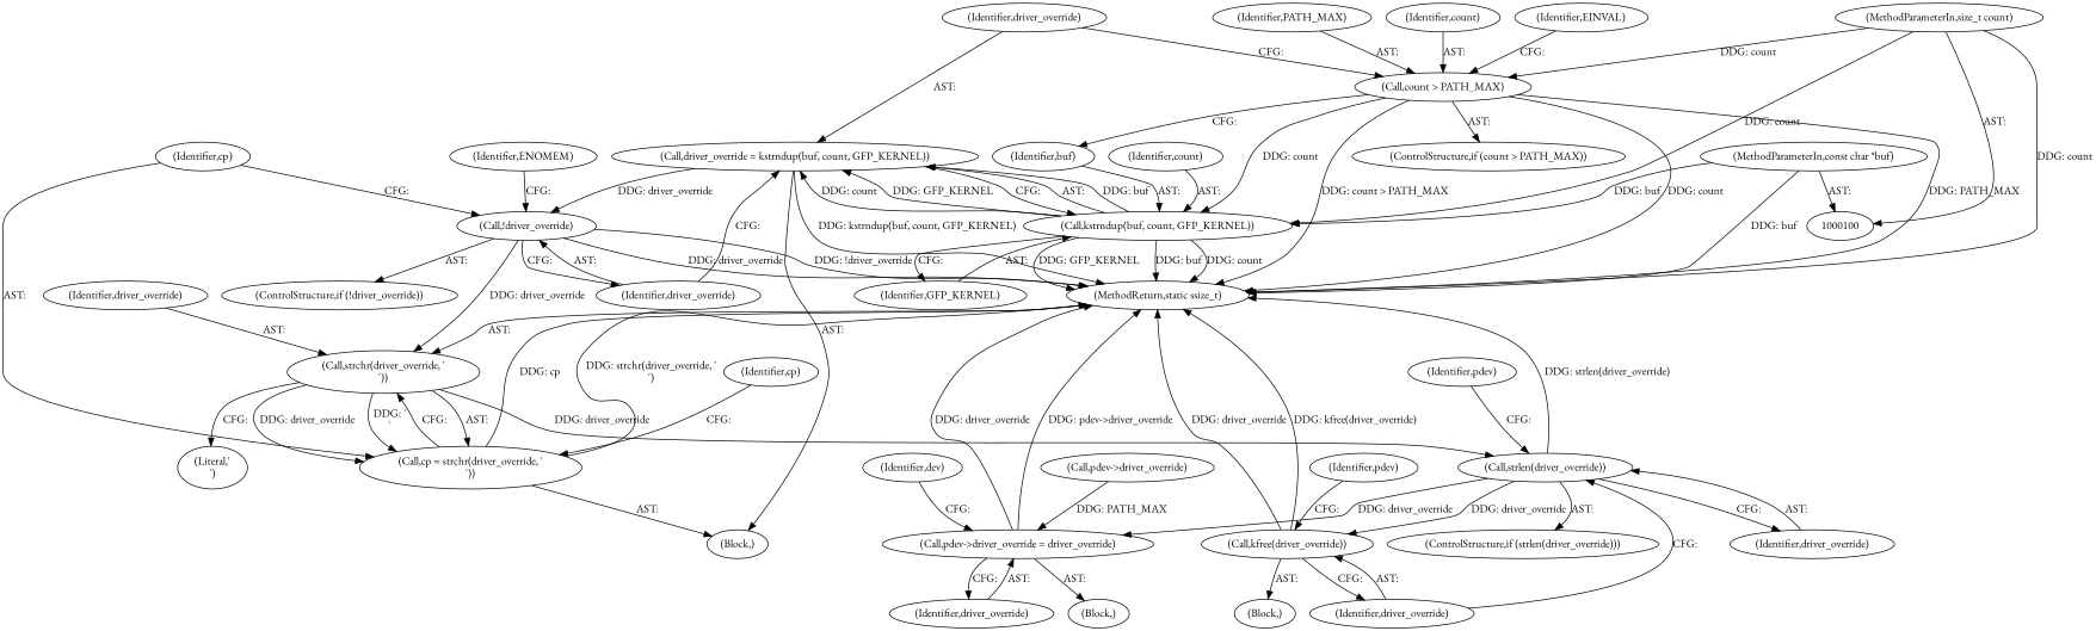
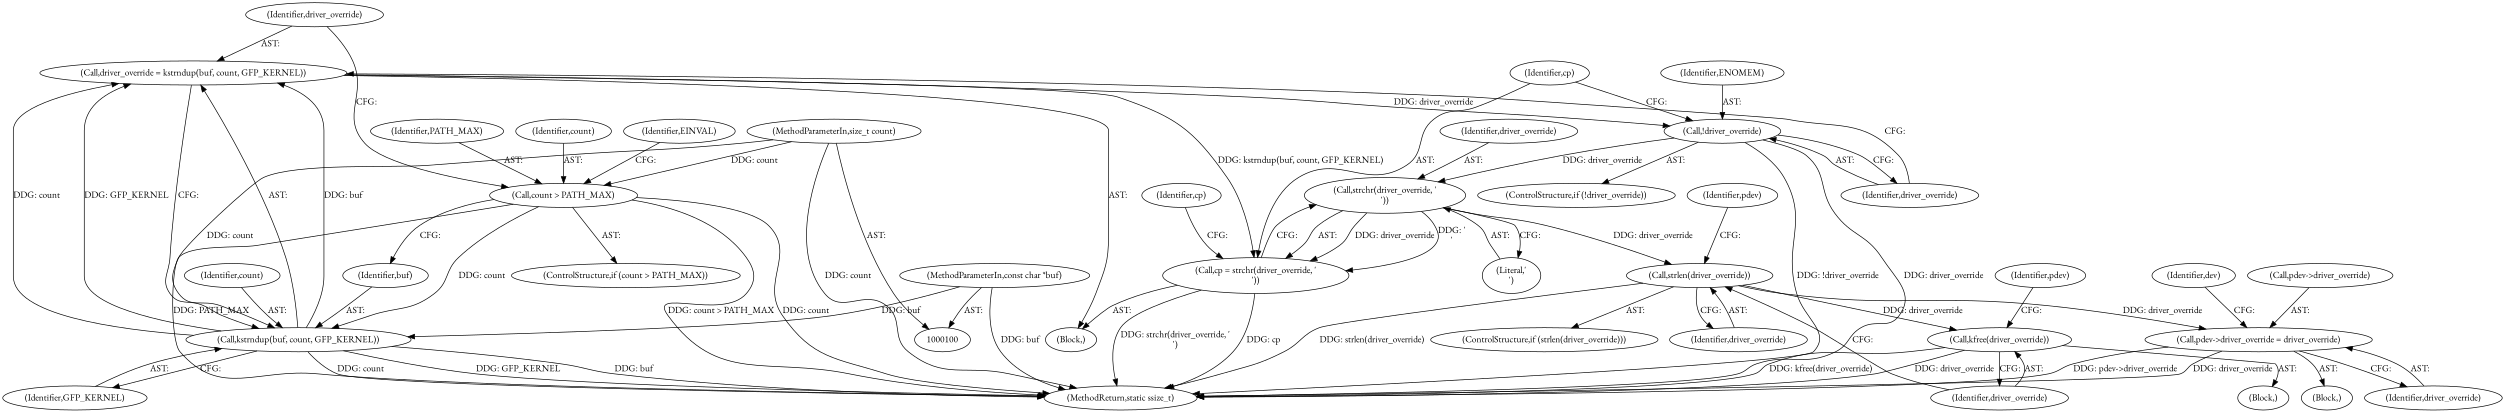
  digraph {
    fontname="EB Garamond"
    node [fontname="EB Garamond"]
    edge [fontname="EB Garamond"]
    n1 [label="(Call,driver_override = kstrndup(buf, count, GFP_KERNEL))"]
    n2 [label="(Call,kstrndup(buf, count, GFP_KERNEL))"]
    n3 [label="(Call,!driver_override)"]
    n4 [label="(Block,)"]
    n5 [label="(MethodReturn,static ssize_t)"]
    n6 [label="(Identifier,GFP_KERNEL)"]
    n7 [label="(Call,strchr(driver_override, '\n'))"]
    n8 [label="(Identifier,driver_override)"]
    n9 [label="(ControlStructure,if (!driver_override))"]
    n10 [label="(MethodParameterIn,const char *buf)"]
    1000100
    n12 [label="(Call,count > PATH_MAX)"]
    n13 [label="(ControlStructure,if (count > PATH_MAX))"]
    n14 [label="(Identifier,buf)"]
    n15 [label="(Identifier,PATH_MAX)"]
    n16 [label="(MethodParameterIn,size_t count)"]
    n17 [label="(Call,cp = strchr(driver_override, '\n'))"]
    n18 [label="(Call,strlen(driver_override))"]
    n19 [label="(Literal,'\n')"]
    n20 [label="(Call,pdev->driver_override = driver_override)"]
    n21 [label="(Call,kfree(driver_override))"]
    n22 [label="(ControlStructure,if (strlen(driver_override)))"]
    n23 [label="(Identifier,driver_override)"]
    n24 [label="(Identifier,driver_override)"]
    n25 [label="(Block,)"]
    n26 [label="(Identifier,driver_override)"]
    n27 [label="(Block,)"]
    n28 [label="(Identifier,count)"]
    n29 [label="(Identifier,cp)"]
    n30 [label="(Identifier,count)"]
    n31 [label="(Call,pdev->driver_override)"]
    n32 [label="(Identifier,pdev)"]
    n33 [label="(Identifier,driver_override)"]
    n34 [label="(Identifier,dev)"]
    n35 [label="(Identifier,pdev)"]
    n36 [label="(Identifier,cp)"]
    n37 [label="(Identifier,ENOMEM)"]
    n38 [label="(Identifier,driver_override)"]
    n39 [label="(Identifier,EINVAL)"]
    n1 -> n2 [label="CFG: "]
    n1 -> n3 [label="DDG: driver_override"]
    n1 -> n4 [label="AST: "]
-   n1 -> n5 [label="DDG: kstrndup(buf, count, GFP_KERNEL)"]
+   n1 -> n17 [label="DDG: kstrndup(buf, count, GFP_KERNEL)"]
    n2 -> n1 [label="AST: "]
    n2 -> n1 [label="DDG: buf"]
    n2 -> n1 [label="DDG: count"]
    n2 -> n1 [label="DDG: GFP_KERNEL"]
    n2 -> n5 [label="DDG: count"]
    n2 -> n5 [label="DDG: GFP_KERNEL"]
    n2 -> n5 [label="DDG: buf"]
    n2 -> n6 [label="CFG: "]
    n3 -> n5 [label="DDG: driver_override"]
    n3 -> n5 [label="DDG: !driver_override"]
    n3 -> n7 [label="DDG: driver_override"]
    n3 -> n8 [label="CFG: "]
    n3 -> n9 [label="AST: "]
    n6 -> n2 [label="AST: "]
    n7 -> n17 [label="AST: "]
    n7 -> n17 [label="DDG: driver_override"]
    n7 -> n17 [label="DDG: '\n'"]
    n7 -> n18 [label="DDG: driver_override"]
    n7 -> n19 [label="CFG: "]
    n8 -> n1 [label="CFG: "]
    n8 -> n3 [label="AST: "]
    n10 -> n2 [label="DDG: buf"]
    n10 -> n5 [label="DDG: buf"]
    n10 -> 1000100 [label="AST: "]
    n12 -> n2 [label="DDG: count"]
    n12 -> n5 [label="DDG: count"]
    n12 -> n5 [label="DDG: PATH_MAX"]
    n12 -> n5 [label="DDG: count > PATH_MAX"]
    n12 -> n13 [label="AST: "]
    n12 -> n14 [label="CFG: "]
    n14 -> n2 [label="AST: "]
    n15 -> n12 [label="AST: "]
    n16 -> n2 [label="DDG: count"]
    n16 -> n5 [label="DDG: count"]
    n16 -> 1000100 [label="AST: "]
    n16 -> n12 [label="DDG: count"]
    n17 -> n4 [label="AST: "]
    n17 -> n5 [label="DDG: cp"]
    n17 -> n5 [label="DDG: strchr(driver_override, '\n')"]
    n17 -> n7 [label="CFG: "]
    n18 -> n5 [label="DDG: strlen(driver_override)"]
    n18 -> n20 [label="DDG: driver_override"]
    n18 -> n21 [label="DDG: driver_override"]
    n18 -> n22 [label="AST: "]
    n18 -> n23 [label="CFG: "]
-   n5 -> n7 [label="AST: "]
+   n19 -> n7 [label="AST: "]
    n20 -> n5 [label="DDG: driver_override"]
    n20 -> n5 [label="DDG: pdev->driver_override"]
    n20 -> n24 [label="CFG: "]
    n20 -> n25 [label="AST: "]
    n21 -> n5 [label="DDG: driver_override"]
    n21 -> n5 [label="DDG: kfree(driver_override)"]
    n21 -> n26 [label="CFG: "]
    n21 -> n27 [label="AST: "]
    n23 -> n18 [label="AST: "]
    n24 -> n20 [label="AST: "]
    n26 -> n18 [label="CFG: "]
    n26 -> n21 [label="AST: "]
    n28 -> n12 [label="AST: "]
    n29 -> n3 [label="CFG: "]
    n29 -> n17 [label="AST: "]
    n30 -> n2 [label="AST: "]
-   n31 -> n20 [label="DDG: PATH_MAX"]
+   n31 -> n20 [label="AST: "]
    n32 -> n21 [label="CFG: "]
    n33 -> n1 [label="AST: "]
    n33 -> n12 [label="CFG: "]
    n34 -> n20 [label="CFG: "]
    n35 -> n18 [label="CFG: "]
    n36 -> n17 [label="CFG: "]
-   n37 -> n3 [label="CFG: "]
+   n37 -> n3 [label="AST: "]
    n38 -> n7 [label="AST: "]
    n39 -> n12 [label="CFG: "]
  }
